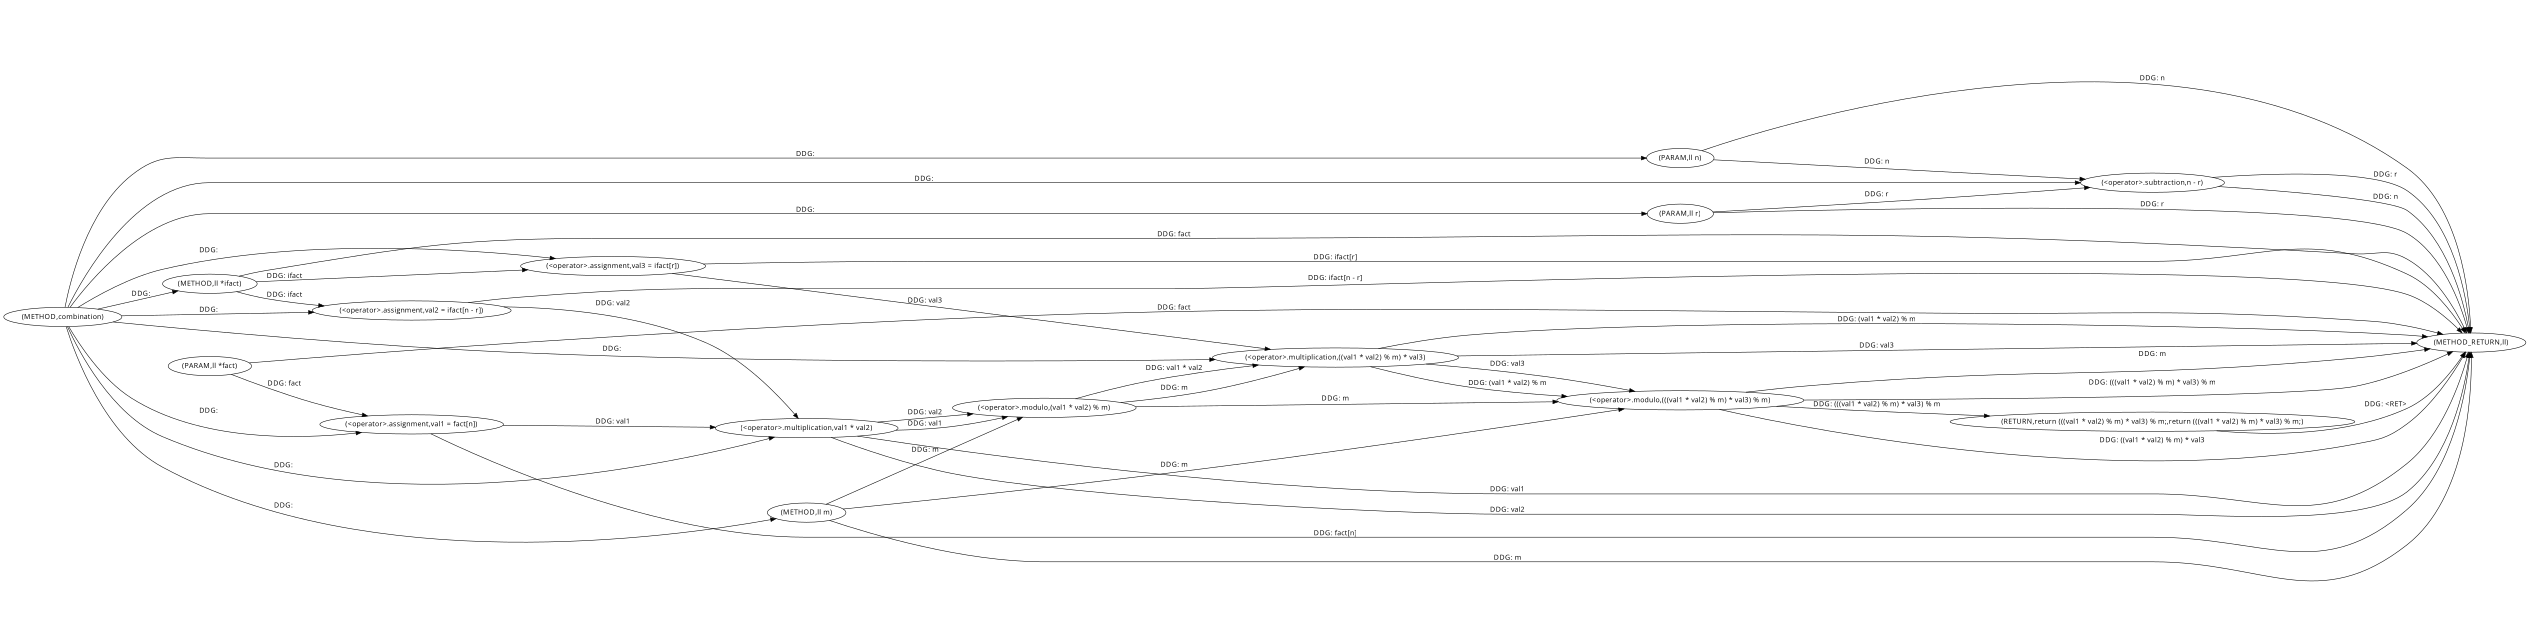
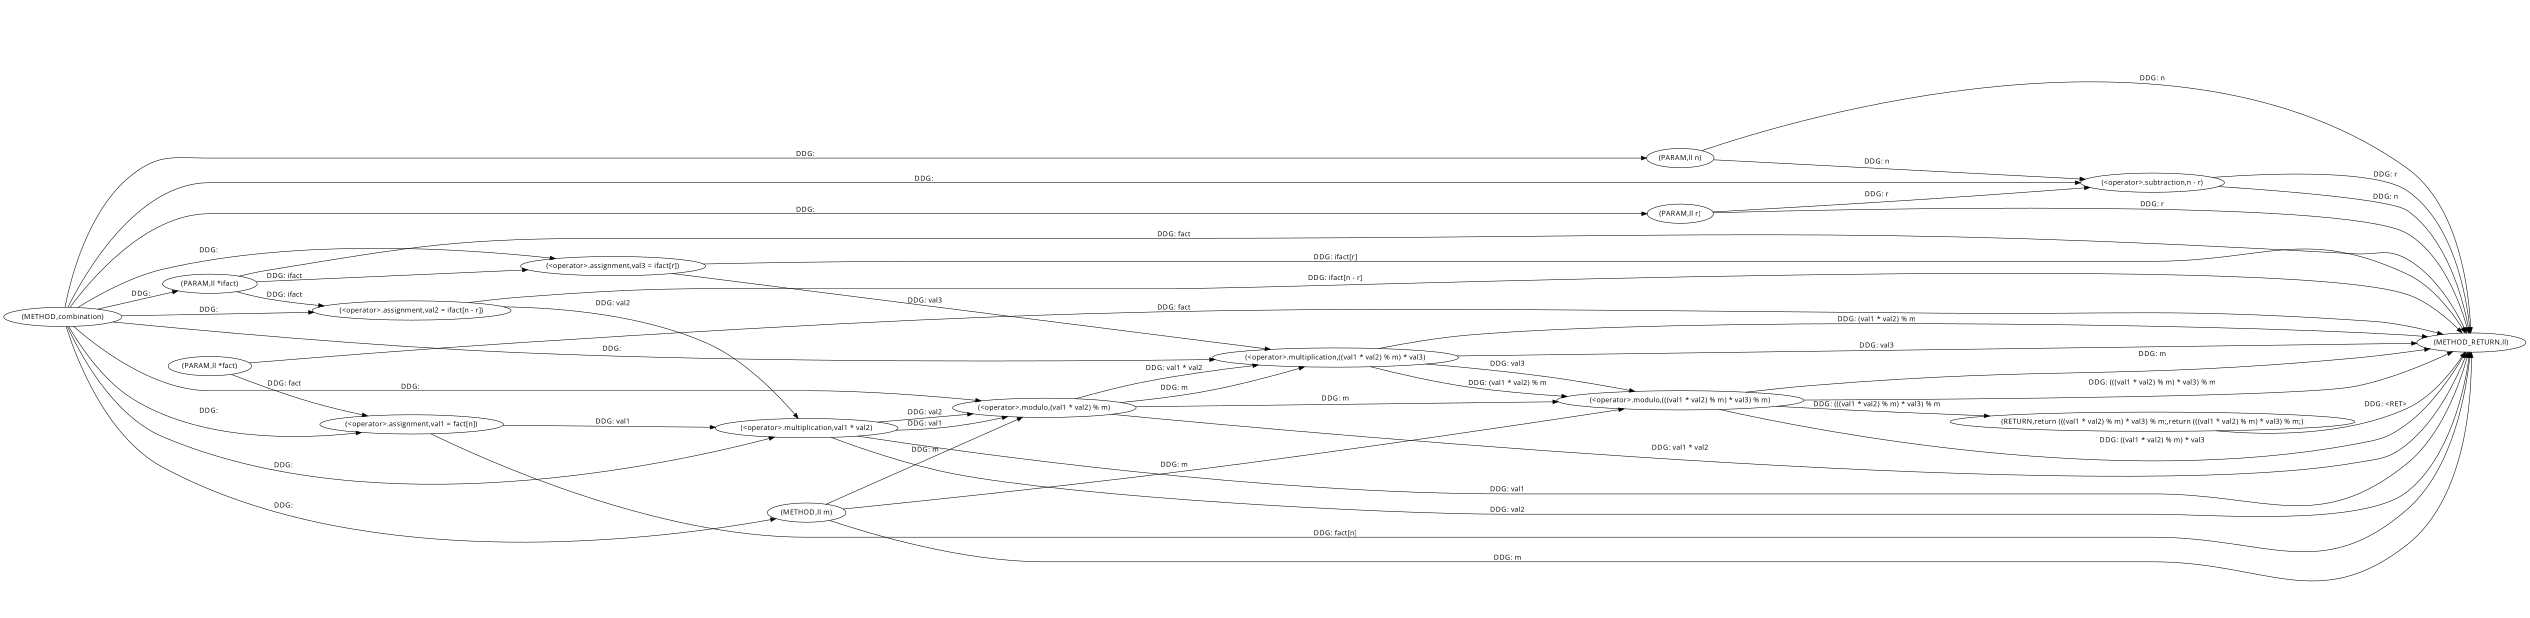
  digraph {
    fontname="Open Sans"
    rankdir=LR
    node [fontname="Open Sans"]
    edge [fontname="Open Sans"]
    n1 [label="(METHOD,combination)"]
    n2 [label="(PARAM,ll n)"]
    n3 [label="(PARAM,ll r)"]
    n4 [label="(METHOD,ll m)"]
-   n5 [label="(METHOD,ll *ifact)"]
+   n5 [label="(PARAM,ll *ifact)"]
    n6 [label="(<operator>.assignment,val1 = fact[n])"]
    n7 [label="(<operator>.assignment,val2 = ifact[n - r])"]
    n8 [label="(<operator>.assignment,val3 = ifact[r])"]
    n9 [label="(<operator>.subtraction,n - r)"]
    n10 [label="(<operator>.multiplication,((val1 * val2) % m) * val3)"]
    n11 [label="(<operator>.modulo,(val1 * val2) % m)"]
    n12 [label="(<operator>.multiplication,val1 * val2)"]
    n13 [label="(METHOD_RETURN,ll)"]
    n14 [label="(<operator>.modulo,(((val1 * val2) % m) * val3) % m)"]
    n15 [label="(PARAM,ll *fact)"]
    n16 [label="(RETURN,return (((val1 * val2) % m) * val3) % m;,return (((val1 * val2) % m) * val3) % m;)"]
    n1 -> n2 [label="DDG: "]
    n1 -> n3 [label="DDG: "]
    n1 -> n4 [label="DDG: "]
    n1 -> n5 [label="DDG: "]
    n1 -> n6 [label="DDG: "]
    n1 -> n7 [label="DDG: "]
    n1 -> n8 [label="DDG: "]
    n1 -> n9 [label="DDG: "]
    n1 -> n10 [label="DDG: "]
+   n1 -> n11 [label="DDG: "]
    n1 -> n12 [label="DDG: "]
    n2 -> n9 [label="DDG: n"]
    n2 -> n13 [label="DDG: n"]
    n3 -> n9 [label="DDG: r"]
    n3 -> n13 [label="DDG: r"]
    n4 -> n11 [label="DDG: m"]
    n4 -> n13 [label="DDG: m"]
    n4 -> n14 [label="DDG: m"]
    n5 -> n7 [label="DDG: ifact"]
    n5 -> n8 [label="DDG: ifact"]
    n5 -> n13 [label="DDG: fact"]
    n6 -> n12 [label="DDG: val1"]
    n6 -> n13 [label="DDG: fact[n]"]
    n7 -> n12 [label="DDG: val2"]
    n7 -> n13 [label="DDG: ifact[n - r]"]
    n8 -> n10 [label="DDG: val3"]
    n8 -> n13 [label="DDG: ifact[r]"]
    n9 -> n13 [label="DDG: n"]
    n9 -> n13 [label="DDG: r"]
    n10 -> n13 [label="DDG: (val1 * val2) % m"]
    n10 -> n13 [label="DDG: val3"]
    n10 -> n14 [label="DDG: val3"]
    n10 -> n14 [label="DDG: (val1 * val2) % m"]
    n11 -> n10 [label="DDG: val1 * val2"]
    n11 -> n10 [label="DDG: m"]
+   n11 -> n13 [label="DDG: val1 * val2"]
    n11 -> n14 [label="DDG: m"]
    n12 -> n11 [label="DDG: val1"]
    n12 -> n11 [label="DDG: val2"]
    n12 -> n13 [label="DDG: val1"]
    n12 -> n13 [label="DDG: val2"]
    n14 -> n13 [label="DDG: ((val1 * val2) % m) * val3"]
    n14 -> n13 [label="DDG: m"]
    n14 -> n13 [label="DDG: (((val1 * val2) % m) * val3) % m"]
    n14 -> n16 [label="DDG: (((val1 * val2) % m) * val3) % m"]
    n15 -> n6 [label="DDG: fact"]
    n15 -> n13 [label="DDG: fact"]
    n16 -> n13 [label="DDG: <RET>"]
  }
